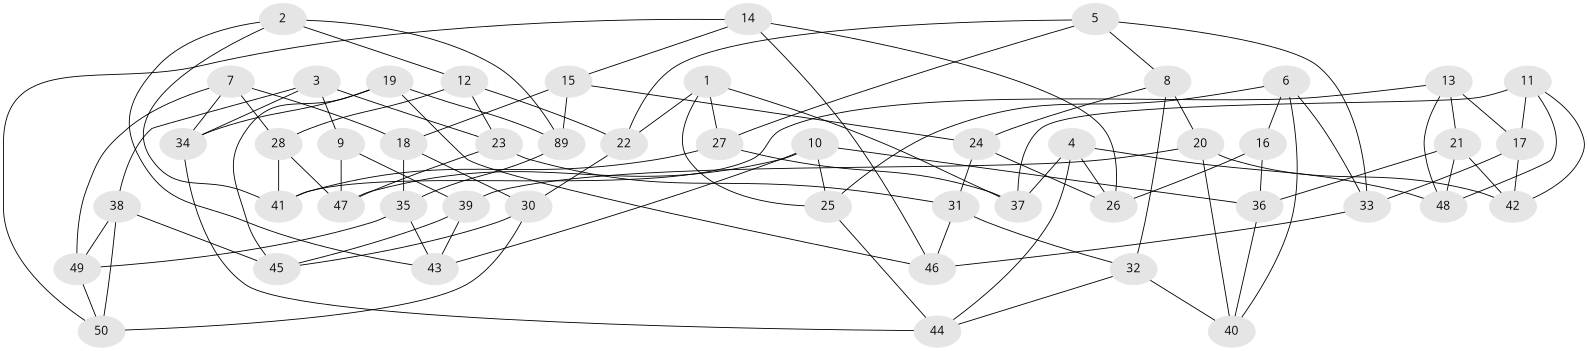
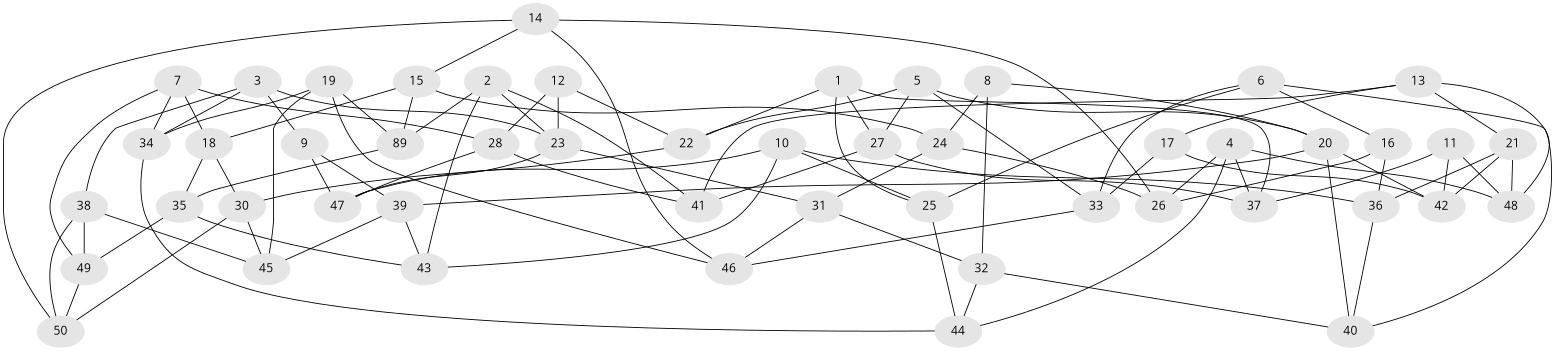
  graph {
    fontname="Open Sans"
    node [color=gray90 fontname="Open Sans" style=filled]
    edge [fontname="Open Sans"]
    1
    22
    25
    27
    37
    30
    44
    41
    2
    12
    n11 [label=89]
    43
    23
    28
    35
    3
    9
    34
    38
    39
    47
    31
    49
    50
    45
    4
    26
    48
    5
    8
    33
    20
    24
    32
    46
    6
    16
    40
    36
    7
    18
    42
    10
    11
    17
    13
    21
    14
    15
    19
    1 -- 22
    1 -- 25
    1 -- 27
    1 -- 37
    22 -- 30
    25 -- 44
    27 -- 37
    27 -- 41
    30 -- 50
    30 -- 45
    2 -- 41
-   2 -- 12
+   2 -- 23
    2 -- n11
    2 -- 43
    12 -- 22
    12 -- 23
    12 -- 28
    n11 -- 35
    23 -- 47
    23 -- 31
    28 -- 41
    28 -- 47
    35 -- 43
    35 -- 49
    3 -- 23
    3 -- 9
    3 -- 34
    3 -- 38
    9 -- 39
    9 -- 47
    34 -- 44
    38 -- 49
    38 -- 50
    38 -- 45
    39 -- 43
    39 -- 45
    31 -- 32
    31 -- 46
    49 -- 50
    4 -- 37
    4 -- 44
    4 -- 26
    4 -- 48
    5 -- 22
    5 -- 27
-   5 -- 8
+   5 -- 20
    5 -- 33
    8 -- 20
    8 -- 24
    8 -- 32
    33 -- 46
    20 -- 39
    20 -- 40
    20 -- 42
    24 -- 31
    24 -- 26
    32 -- 44
    32 -- 40
    6 -- 25
    6 -- 33
    6 -- 16
    6 -- 40
    16 -- 26
    16 -- 36
    36 -- 40
    7 -- 28
    7 -- 34
    7 -- 49
    7 -- 18
    18 -- 30
    18 -- 35
    10 -- 25
    10 -- 43
    10 -- 47
    10 -- 36
    11 -- 37
    11 -- 48
    11 -- 42
-   11 -- 17
    17 -- 33
    17 -- 42
    13 -- 41
    13 -- 48
    13 -- 17
    13 -- 21
    21 -- 48
    21 -- 36
    21 -- 42
    14 -- 50
    14 -- 26
    14 -- 46
    14 -- 15
    15 -- n11
    15 -- 24
    15 -- 18
    19 -- n11
    19 -- 34
    19 -- 45
    19 -- 46
  }
